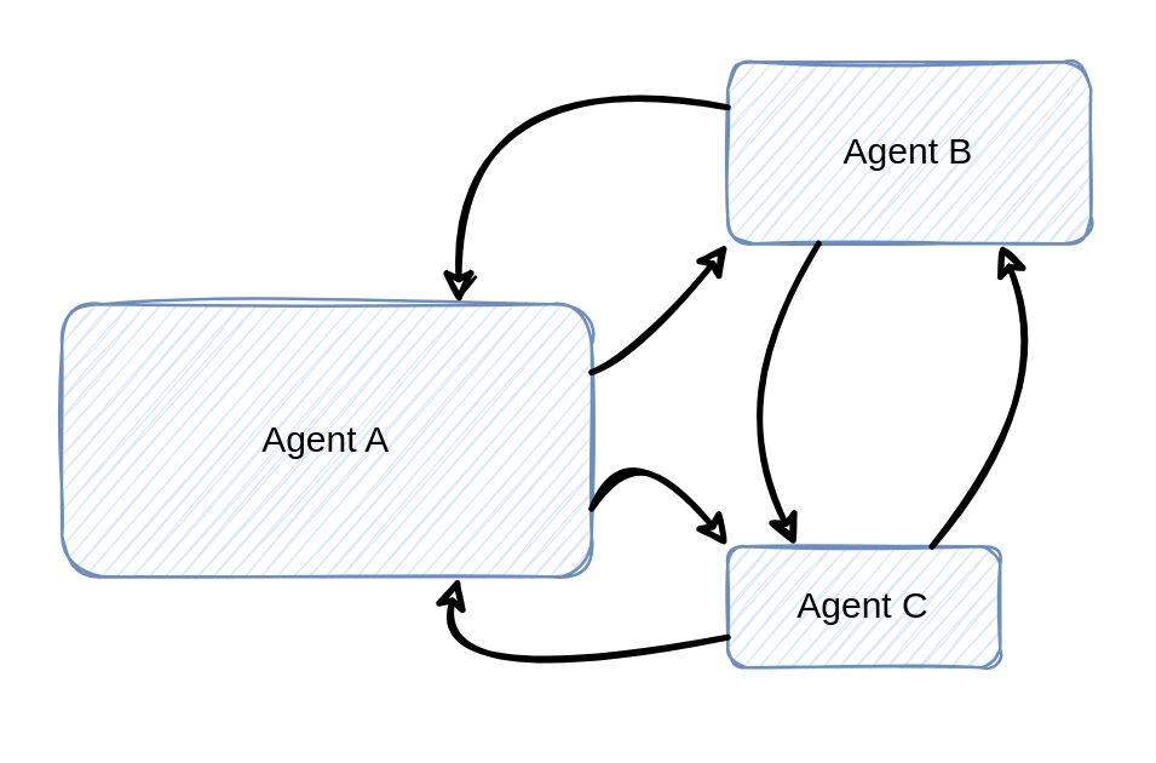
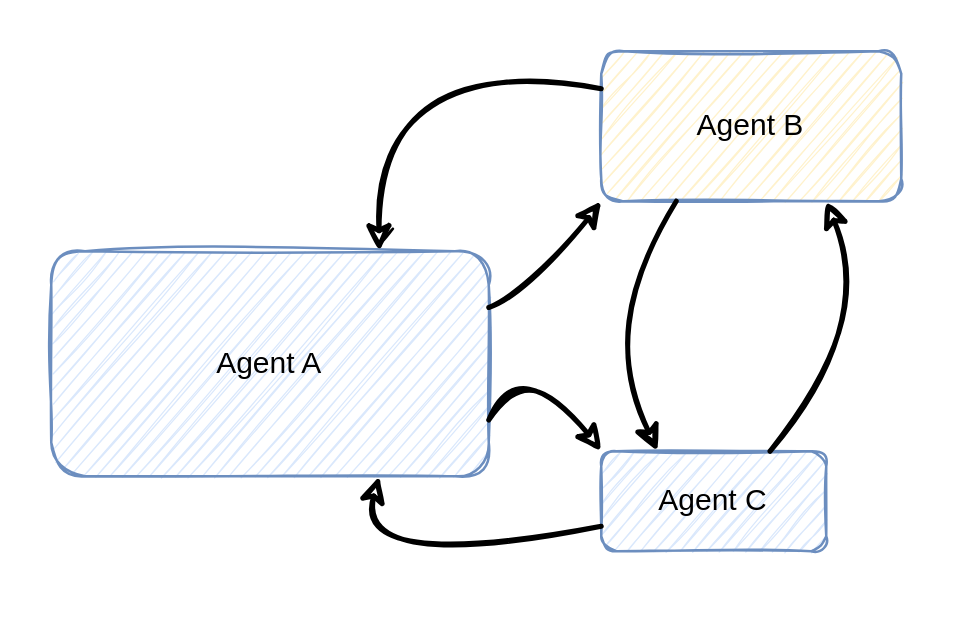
  <mxCell id="0" />
  <mxCell id="1" parent="0" />
  <mxCell id="2" value="Agent A" style="rounded=1;whiteSpace=wrap;html=1;sketch=1;fillColor=#dae8fc;strokeColor=#6c8ebf;" parent="1" vertex="1"><mxGeometry x="20" y="100" width="175" height="90" as="geometry" /></mxCell>
- <mxCell id="3" value="Agent B" style="rounded=1;whiteSpace=wrap;html=1;sketch=1;fillColor=#dae8fc;strokeColor=#6c8ebf;" parent="1" vertex="1"><mxGeometry x="240" y="20" width="120" height="60" as="geometry" /></mxCell>
+ <mxCell id="3" value="Agent B" style="rounded=1;whiteSpace=wrap;html=1;sketch=1;fillColor=#fff2cc;strokeColor=#6c8ebf;" parent="1" vertex="1"><mxGeometry x="240" y="20" width="120" height="60" as="geometry" /></mxCell>
  <mxCell id="4" value="Agent C" style="rounded=1;whiteSpace=wrap;html=1;sketch=1;fillColor=#dae8fc;strokeColor=#6c8ebf;" parent="1" vertex="1"><mxGeometry x="240" y="180" width="90" height="40" as="geometry" /></mxCell>
  <mxCell id="5" value="" style="curved=1;endArrow=classic;html=1;rounded=1;sketch=1;exitX=1;exitY=0.25;exitDx=0;exitDy=0;entryX=0;entryY=1;entryDx=0;entryDy=0;fillColor=#f8cecc;strokeColor=#000000;strokeWidth=2;" parent="1" source="2" target="3" edge="1"><mxGeometry width="50" height="50" relative="1" as="geometry"><mxPoint x="150" y="100" as="sourcePoint" /><mxPoint x="230" y="100" as="targetPoint" /><Array as="points"><mxPoint x="210" y="120" /></Array></mxGeometry></mxCell>
  <mxCell id="6" value="" style="curved=1;endArrow=classic;html=1;rounded=1;sketch=1;exitX=1;exitY=0.75;exitDx=0;exitDy=0;entryX=0;entryY=0;entryDx=0;entryDy=0;fillColor=#f8cecc;strokeColor=#000000;strokeWidth=2;" parent="1" source="2" target="4" edge="1"><mxGeometry width="50" height="50" relative="1" as="geometry"><mxPoint x="150" y="160" as="sourcePoint" /><mxPoint x="250" y="95" as="targetPoint" /><Array as="points"><mxPoint x="210" y="140" /></Array></mxGeometry></mxCell>
  <mxCell id="7" value="" style="curved=1;endArrow=classic;html=1;rounded=1;sketch=1;entryX=0.75;entryY=0;entryDx=0;entryDy=0;exitX=0;exitY=0.25;exitDx=0;exitDy=0;strokeWidth=2;fillColor=#fff2cc;strokeColor=#000000;" parent="1" source="3" target="2" edge="1"><mxGeometry width="50" height="50" relative="1" as="geometry"><mxPoint x="210" y="50" as="sourcePoint" /><mxPoint x="90" y="100" as="targetPoint" /><Array as="points"><mxPoint x="150" y="20" /></Array></mxGeometry></mxCell>
  <mxCell id="8" value="" style="curved=1;endArrow=classic;html=1;rounded=1;sketch=1;entryX=0.75;entryY=1;entryDx=0;entryDy=0;exitX=0;exitY=0.75;exitDx=0;exitDy=0;strokeWidth=2;fillColor=#e1d5e7;strokeColor=#000000;" parent="1" source="4" target="2" edge="1"><mxGeometry width="50" height="50" relative="1" as="geometry"><mxPoint x="130" y="110" as="sourcePoint" /><mxPoint x="90" y="160" as="targetPoint" /><Array as="points"><mxPoint x="140" y="230" /></Array></mxGeometry></mxCell>
  <mxCell id="9" value="" style="curved=1;endArrow=classic;html=1;rounded=1;sketch=1;exitX=0.75;exitY=0;exitDx=0;exitDy=0;entryX=0.75;entryY=1;entryDx=0;entryDy=0;fillColor=#f8cecc;strokeColor=#000000;strokeWidth=2;" edge="1" parent="1" source="4" target="3"><mxGeometry width="50" height="50" relative="1" as="geometry"><mxPoint x="-30" y="125" as="sourcePoint" /><mxPoint x="250" y="95" as="targetPoint" /><Array as="points"><mxPoint x="350" y="130" /></Array></mxGeometry></mxCell>
  <mxCell id="10" value="" style="curved=1;endArrow=classic;html=1;rounded=1;sketch=1;exitX=0.25;exitY=1;exitDx=0;exitDy=0;entryX=0.25;entryY=0;entryDx=0;entryDy=0;fillColor=#f8cecc;strokeColor=#000000;strokeWidth=2;" edge="1" parent="1" source="3" target="4"><mxGeometry width="50" height="50" relative="1" as="geometry"><mxPoint x="340" y="170" as="sourcePoint" /><mxPoint x="340" y="110" as="targetPoint" /><Array as="points"><mxPoint x="240" y="130" /></Array></mxGeometry></mxCell>
